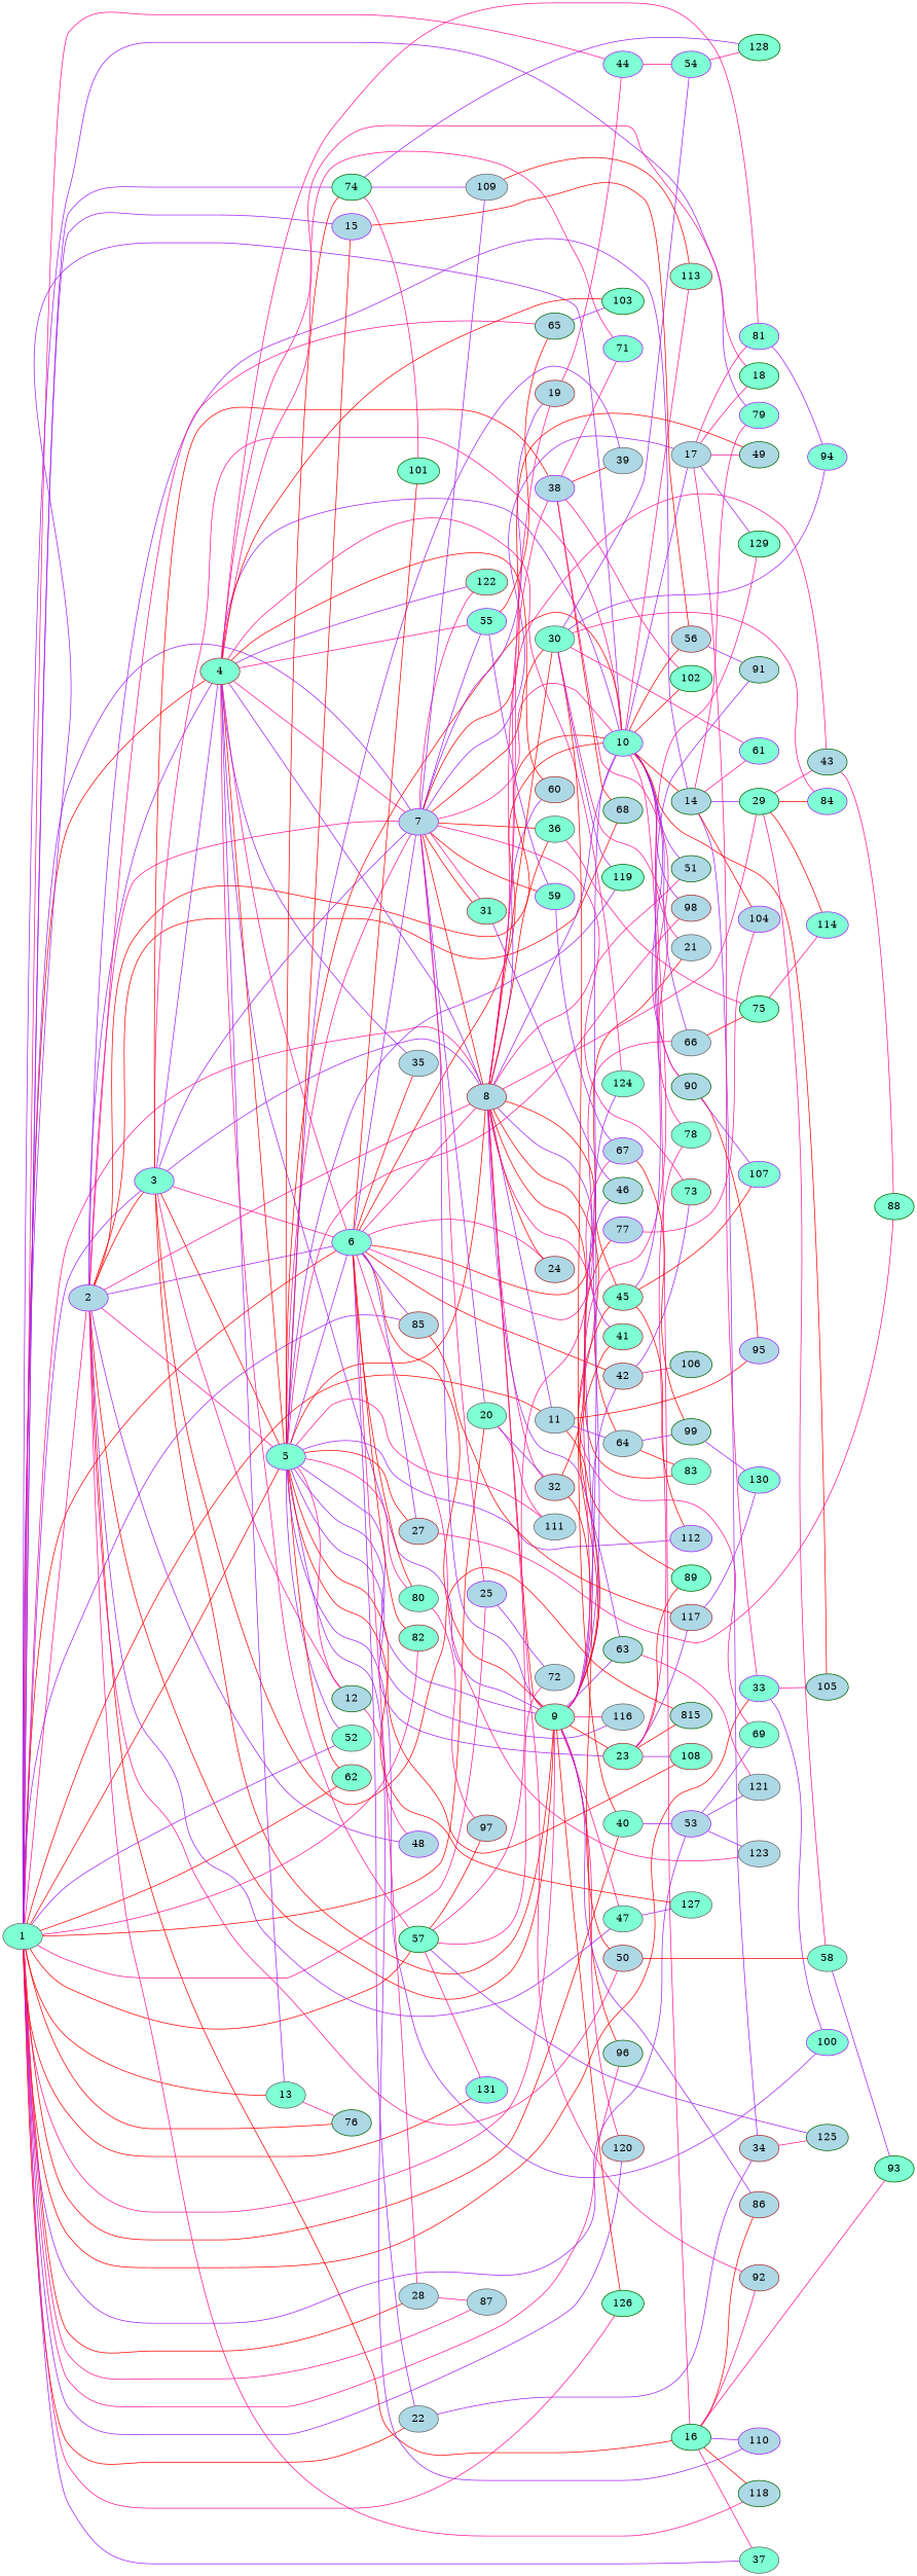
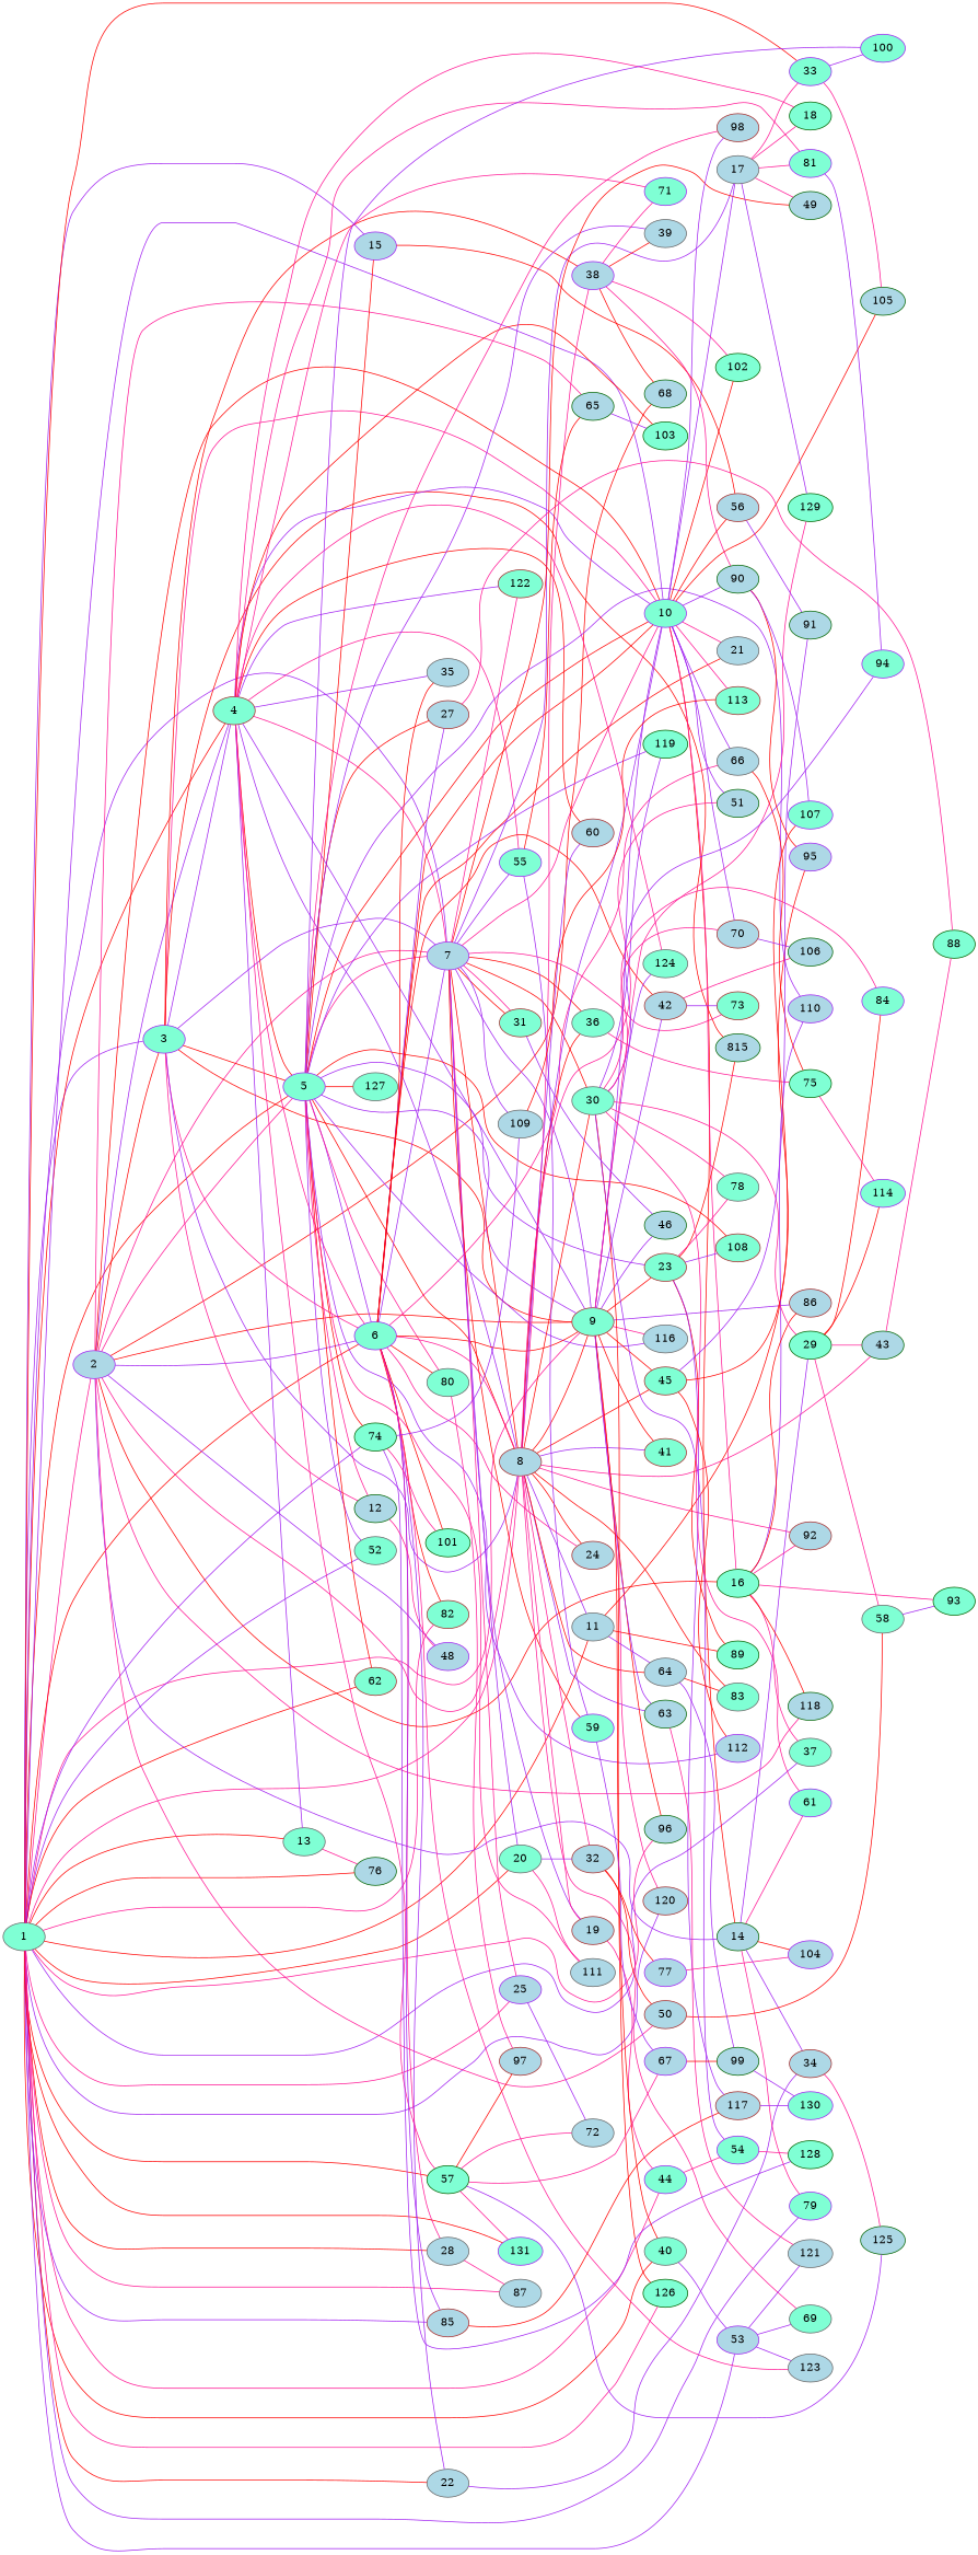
  graph {
    rankdir=LR
    node [color=darkgreen fillcolor=lightblue style=filled]
    edge [color=purple]
    1 [color=gray40 fillcolor=aquamarine]
    2 [color=purple]
    3 [color=purple fillcolor=aquamarine]
    4 [color=brown fillcolor=aquamarine]
    5 [color=purple fillcolor=aquamarine]
    6 [color=purple fillcolor=aquamarine]
    7 [color=purple]
    8 [color=brown]
    9 [color=brown fillcolor=aquamarine]
    10 [color=purple fillcolor=aquamarine]
    11 [color=gray40]
    13 [color=gray40 fillcolor=aquamarine]
    15 [color=purple]
    20 [color=gray40 fillcolor=aquamarine]
    22 [color=gray40]
    25 [color=purple]
    28 [color=gray40]
    33 [color=purple fillcolor=aquamarine]
    37 [color=gray40 fillcolor=aquamarine]
    40 [color=gray40 fillcolor=aquamarine]
    44 [color=purple fillcolor=aquamarine]
    52 [color=gray40 fillcolor=aquamarine]
    53 [color=purple]
    57 [fillcolor=aquamarine]
    62 [color=brown fillcolor=aquamarine]
    74 [fillcolor=aquamarine]
    76
    79 [color=purple fillcolor=aquamarine]
    82 [color=brown fillcolor=aquamarine]
    85 [color=brown]
    87 [color=gray40]
    96
    120 [color=brown]
    126 [fillcolor=aquamarine]
    131 [color=purple fillcolor=aquamarine]
    14
    16 [fillcolor=aquamarine]
-   47 [color=gray40 fillcolor=aquamarine]
    48 [color=purple]
    50 [color=brown]
    65
    68
    118
    12
    38 [color=purple]
    n46 [label=815]
    18 [fillcolor=aquamarine]
    35 [color=gray40]
    55 [color=purple fillcolor=aquamarine]
    60 [color=brown]
    71 [color=purple fillcolor=aquamarine]
    81 [color=purple fillcolor=aquamarine]
    103 [fillcolor=aquamarine]
    122 [color=brown fillcolor=aquamarine]
    124 [color=gray40 fillcolor=aquamarine]
    23 [color=brown fillcolor=aquamarine]
    27 [color=brown]
    39 [color=gray40]
    80 [color=gray40 fillcolor=aquamarine]
    98 [color=brown]
    100 [color=purple fillcolor=aquamarine]
    108 [color=brown fillcolor=aquamarine]
    110 [color=purple]
    111 [color=gray40]
    112 [color=purple]
    116 [color=gray40]
    119 [fillcolor=aquamarine]
    127 [color=gray40 fillcolor=aquamarine]
    21 [color=gray40]
    24 [color=brown]
    42 [color=brown]
    66 [color=gray40]
    101 [fillcolor=aquamarine]
    123 [color=gray40]
    17 [color=gray40]
    19 [color=brown]
    30 [color=gray40 fillcolor=aquamarine]
    31 [color=brown fillcolor=aquamarine]
    36 [color=gray40 fillcolor=aquamarine]
    49
    59 [color=purple fillcolor=aquamarine]
    73 [color=brown fillcolor=aquamarine]
    109 [color=gray40]
    29 [fillcolor=aquamarine]
    32 [color=brown]
    41 [color=brown fillcolor=aquamarine]
    43
    45 [color=brown fillcolor=aquamarine]
    51
    63
    64 [color=gray40]
    69 [color=gray40 fillcolor=aquamarine]
    83 [color=gray40 fillcolor=aquamarine]
    92 [color=brown]
    46
    86 [color=brown]
    129 [fillcolor=aquamarine]
    56 [color=brown]
+   70 [color=brown]
    90
    102 [fillcolor=aquamarine]
    105
    113 [color=brown fillcolor=aquamarine]
    89 [fillcolor=aquamarine]
    95 [color=purple]
    34 [color=brown]
    72 [color=gray40]
    54 [color=purple fillcolor=aquamarine]
    121 [color=gray40]
    125
    67 [color=purple]
    97 [color=brown]
    128 [fillcolor=aquamarine]
    117 [color=brown]
    61 [color=purple fillcolor=aquamarine]
    104 [color=purple]
    93 [fillcolor=aquamarine]
    58 [color=gray40 fillcolor=aquamarine]
    94 [color=purple fillcolor=aquamarine]
    78 [color=gray40 fillcolor=aquamarine]
    88 [fillcolor=aquamarine]
    106
    75 [fillcolor=aquamarine]
    84 [color=purple fillcolor=aquamarine]
    114 [color=purple fillcolor=aquamarine]
    77 [color=purple]
    91
    107 [color=purple fillcolor=aquamarine]
    99
    130 [color=purple fillcolor=aquamarine]
    1 -- 2 [color=deeppink]
    1 -- 3
    1 -- 4 [color=red]
    1 -- 5 [color=red]
    1 -- 6 [color=red]
    1 -- 7
    1 -- 8 [color=deeppink]
    1 -- 9 [color=deeppink]
    1 -- 10
    1 -- 11 [color=red]
    1 -- 13 [color=red]
    1 -- 15
    1 -- 20 [color=red]
    1 -- 22 [color=red]
    1 -- 25 [color=deeppink]
    1 -- 28 [color=red]
    1 -- 33 [color=red]
    1 -- 37
    1 -- 40 [color=red]
    1 -- 44 [color=deeppink]
    1 -- 52
    1 -- 53
    1 -- 57 [color=red]
    1 -- 62 [color=red]
    1 -- 74
    1 -- 76 [color=red]
    1 -- 79
    1 -- 82 [color=deeppink]
    1 -- 85
    1 -- 87 [color=deeppink]
    1 -- 96 [color=deeppink]
    1 -- 120
    1 -- 126 [color=deeppink]
    1 -- 131 [color=red]
    2 -- 3 [color=red]
    2 -- 4
    2 -- 5 [color=deeppink]
    2 -- 6
    2 -- 7 [color=deeppink]
    2 -- 8 [color=deeppink]
    2 -- 9 [color=red]
    2 -- 10 [color=red]
    2 -- 14
    2 -- 16 [color=red]
-   2 -- 47
    2 -- 48
    2 -- 50 [color=deeppink]
    2 -- 65 [color=deeppink]
    2 -- 68 [color=red]
    2 -- 118 [color=deeppink]
    3 -- 4
    3 -- 5 [color=red]
    3 -- 6 [color=deeppink]
    3 -- 7
    3 -- 8
    3 -- 9 [color=red]
    3 -- 10 [color=deeppink]
    3 -- 12 [color=deeppink]
    3 -- 38 [color=red]
    3 -- n46 [color=red]
    4 -- 5 [color=red]
    4 -- 6 [color=deeppink]
    4 -- 7 [color=deeppink]
    4 -- 8
    4 -- 9
    4 -- 10
    4 -- 13
    4 -- 57 [color=deeppink]
    4 -- 18 [color=deeppink]
    4 -- 35
    4 -- 55 [color=deeppink]
    4 -- 60 [color=red]
    4 -- 71 [color=deeppink]
    4 -- 81 [color=deeppink]
    4 -- 103 [color=red]
    4 -- 122
    4 -- 124 [color=deeppink]
    5 -- 6
    5 -- 7 [color=deeppink]
    5 -- 8 [color=red]
    5 -- 9
    5 -- 10 [color=red]
    5 -- 15 [color=red]
    5 -- 52
    5 -- 62 [color=red]
    5 -- 74 [color=red]
    5 -- 12 [color=deeppink]
    5 -- 23
    5 -- 27 [color=red]
    5 -- 39
    5 -- 80 [color=deeppink]
    5 -- 98 [color=deeppink]
    5 -- 100
    5 -- 108 [color=red]
    5 -- 110
    5 -- 111 [color=deeppink]
    5 -- 112
    5 -- 116
    5 -- 119
    5 -- 127 [color=red]
    6 -- 7
    6 -- 8 [color=deeppink]
    6 -- 9 [color=red]
    6 -- 10 [color=red]
    6 -- 22
    6 -- 28 [color=deeppink]
    6 -- 82 [color=red]
    6 -- 85
    6 -- 35 [color=red]
    6 -- 27
    6 -- 80 [color=red]
    6 -- 21 [color=red]
    6 -- 24 [color=deeppink]
    6 -- 42 [color=red]
    6 -- 66 [color=deeppink]
    6 -- 101 [color=red]
    6 -- 123 [color=deeppink]
    7 -- 8 [color=red]
    7 -- 9
    7 -- 10 [color=deeppink]
    7 -- 20
    7 -- 25 [color=deeppink]
    7 -- 55
    7 -- 122 [color=deeppink]
    7 -- 17
    7 -- 19
    7 -- 30 [color=red]
    7 -- 31 [color=red]
    7 -- 31 [color=deeppink]
    7 -- 36 [color=red]
    7 -- 49 [color=red]
    7 -- 59 [color=red]
    7 -- 73 [color=deeppink]
    7 -- 109
    8 -- 9 [color=red]
    8 -- 10
    8 -- 11
    8 -- 38 [color=deeppink]
    8 -- 60
    8 -- 24 [color=red]
    8 -- 19 [color=deeppink]
    8 -- 30 [color=red]
    8 -- 36 [color=red]
-   8 -- 29 [color=deeppink]
+   30 -- 29 [color=deeppink]
    8 -- 32 [color=deeppink]
    8 -- 41
    8 -- 43 [color=deeppink]
    8 -- 45 [color=red]
    8 -- 51 [color=deeppink]
    8 -- 63
    8 -- 64 [color=red]
    8 -- 69 [color=deeppink]
    8 -- 83 [color=red]
    8 -- 92 [color=deeppink]
    9 -- 10
    9 -- 96 [color=red]
    9 -- 120 [color=deeppink]
    9 -- 126 [color=red]
-   9 -- 47 [color=deeppink]
    9 -- 124
    9 -- 23 [color=red]
    9 -- 116 [color=deeppink]
    9 -- 42
    9 -- 41 [color=red]
    9 -- 45 [color=red]
    9 -- 63
    9 -- 46
    9 -- 86
    9 -- 129 [color=deeppink]
    10 -- 14 [color=red]
    10 -- 16 [color=deeppink]
    10 -- 98
    10 -- 21 [color=deeppink]
    10 -- 66
    10 -- 17
    10 -- 51
    10 -- 56 [color=red]
+   10 -- 70
    10 -- 90
    10 -- 102 [color=red]
    10 -- 105 [color=red]
    10 -- 113 [color=deeppink]
    11 -- 64
    11 -- 89 [color=red]
    11 -- 95 [color=red]
    13 -- 76 [color=deeppink]
    15 -- 56 [color=red]
    20 -- 111 [color=deeppink]
    20 -- 32
    22 -- 34
    25 -- 72
    28 -- 87 [color=deeppink]
    33 -- 100
    33 -- 105 [color=deeppink]
    40 -- 53
    44 -- 54 [color=deeppink]
    53 -- 123
    53 -- 69
    53 -- 121
    57 -- 131 [color=deeppink]
    57 -- 72 [color=deeppink]
    57 -- 125
    57 -- 67 [color=deeppink]
    57 -- 97 [color=red]
    74 -- 101 [color=deeppink]
    74 -- 109
    74 -- 128
    85 -- 117 [color=red]
    14 -- 79 [color=deeppink]
    14 -- 29
    14 -- 34
    14 -- 61 [color=deeppink]
    14 -- 104 [color=red]
    16 -- 37 [color=deeppink]
    16 -- 118 [color=red]
    16 -- 110
    16 -- 92 [color=deeppink]
    16 -- 86 [color=red]
    16 -- 93 [color=deeppink]
-   47 -- 127
    50 -- 58 [color=red]
    65 -- 103
    12 -- 48 [color=deeppink]
    38 -- 68 [color=red]
    38 -- 71 [color=deeppink]
    38 -- 39 [color=red]
    38 -- 90 [color=deeppink]
    38 -- 102 [color=deeppink]
    55 -- 65 [color=red]
    55 -- 59
    81 -- 94
    23 -- n46 [color=red]
    23 -- 108
    23 -- 89 [color=red]
    23 -- 117
    23 -- 78 [color=deeppink]
    27 -- 88 [color=deeppink]
    80 -- 97 [color=deeppink]
    42 -- 73
    42 -- 106 [color=deeppink]
    66 -- 75 [color=red]
    17 -- 33 [color=deeppink]
    17 -- 18 [color=deeppink]
    17 -- 81 [color=deeppink]
    17 -- 49 [color=deeppink]
    17 -- 129
    19 -- 44 [color=deeppink]
    30 -- 40 [color=red]
    30 -- 119
+   30 -- 70 [color=deeppink]
    30 -- 54
    30 -- 61 [color=deeppink]
    30 -- 94
    30 -- 78 [color=deeppink]
    30 -- 84 [color=deeppink]
    31 -- 46
    36 -- 75 [color=deeppink]
    59 -- 67
    109 -- 113 [color=red]
    29 -- 43 [color=deeppink]
    29 -- 58 [color=deeppink]
    29 -- 84 [color=red]
    29 -- 114 [color=red]
    32 -- 50 [color=red]
    32 -- 77 [color=red]
    43 -- 88 [color=deeppink]
    45 -- 112 [color=red]
    45 -- 91
    45 -- 107 [color=red]
    63 -- 121 [color=deeppink]
    64 -- 83 [color=red]
    64 -- 99
    56 -- 91
+   70 -- 106
    90 -- 95 [color=red]
    90 -- 107
    34 -- 125 [color=deeppink]
    54 -- 128 [color=deeppink]
    67 -- 99 [color=red]
    117 -- 130
    58 -- 93
    75 -- 114 [color=deeppink]
    77 -- 104 [color=deeppink]
    99 -- 130
  }
